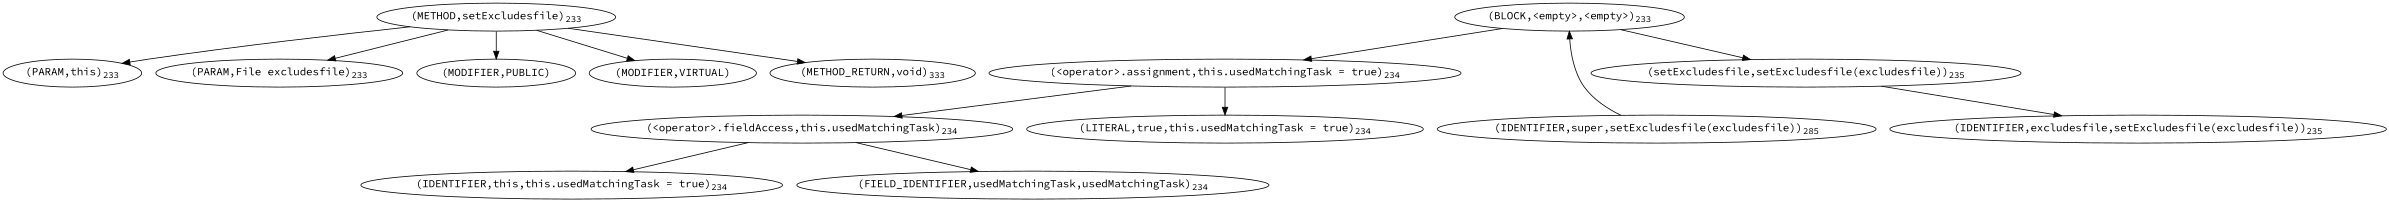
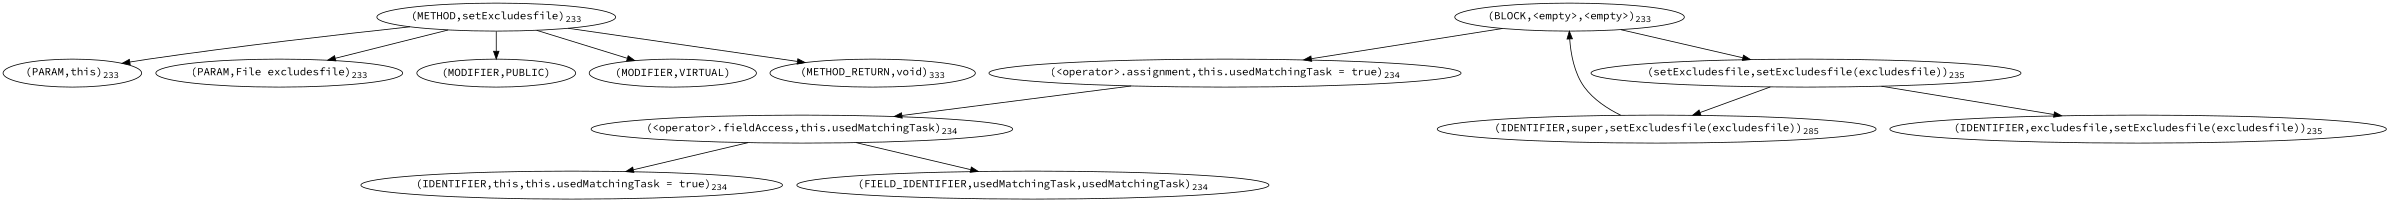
  digraph {
    fontname="Source Code Pro"
    node [fontname="Source Code Pro"]
    edge [fontname="Source Code Pro"]
    n1 [label=<(METHOD,setExcludesfile)<SUB>233</SUB>>]
    n2 [label=<(PARAM,this)<SUB>233</SUB>>]
    n3 [label=<(PARAM,File excludesfile)<SUB>233</SUB>>]
    n4 [label=<(MODIFIER,PUBLIC)>]
    n5 [label=<(MODIFIER,VIRTUAL)>]
    n6 [label=<(METHOD_RETURN,void)<SUB>333</SUB>>]
    n7 [label=<(BLOCK,&lt;empty&gt;,&lt;empty&gt;)<SUB>233</SUB>>]
    n8 [label=<(&lt;operator&gt;.assignment,this.usedMatchingTask = true)<SUB>234</SUB>>]
    n9 [label=<(setExcludesfile,setExcludesfile(excludesfile))<SUB>235</SUB>>]
    n10 [label=<(&lt;operator&gt;.fieldAccess,this.usedMatchingTask)<SUB>234</SUB>>]
-   n11 [label=<(LITERAL,true,this.usedMatchingTask = true)<SUB>234</SUB>>]
    n12 [label=<(IDENTIFIER,super,setExcludesfile(excludesfile))<SUB>285</SUB>>]
    n13 [label=<(IDENTIFIER,excludesfile,setExcludesfile(excludesfile))<SUB>235</SUB>>]
    n14 [label=<(IDENTIFIER,this,this.usedMatchingTask = true)<SUB>234</SUB>>]
    n15 [label=<(FIELD_IDENTIFIER,usedMatchingTask,usedMatchingTask)<SUB>234</SUB>>]
    n1 -> n2
    n1 -> n3
    n1 -> n4
    n1 -> n5
    n1 -> n6
    n7 -> n8
    n7 -> n9
    n8 -> n10
-   n8 -> n11
+   n9 -> n12
    n9 -> n13
    n10 -> n14
    n10 -> n15
    n12 -> n7
  }
